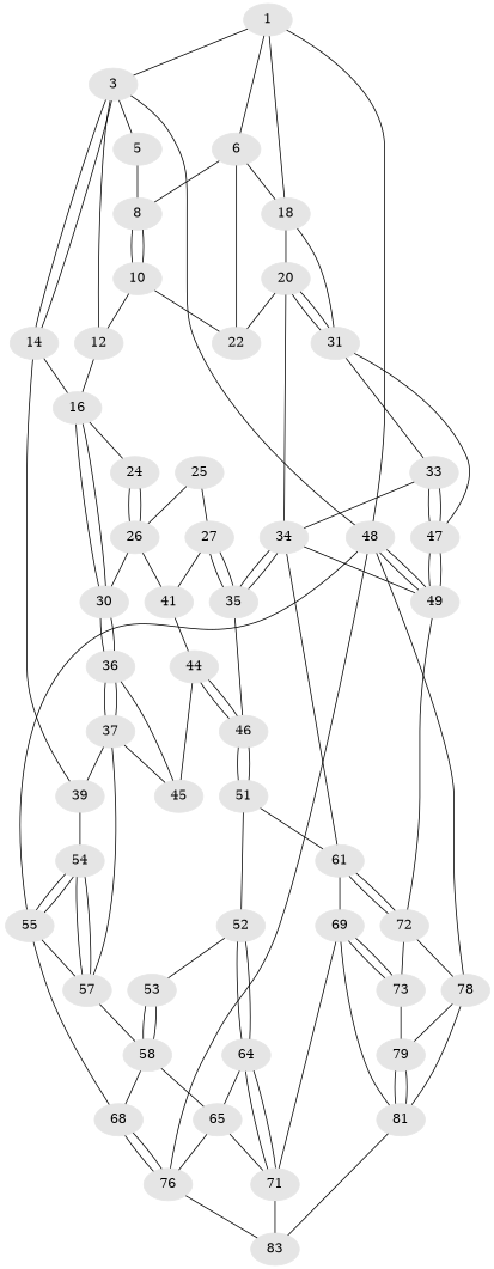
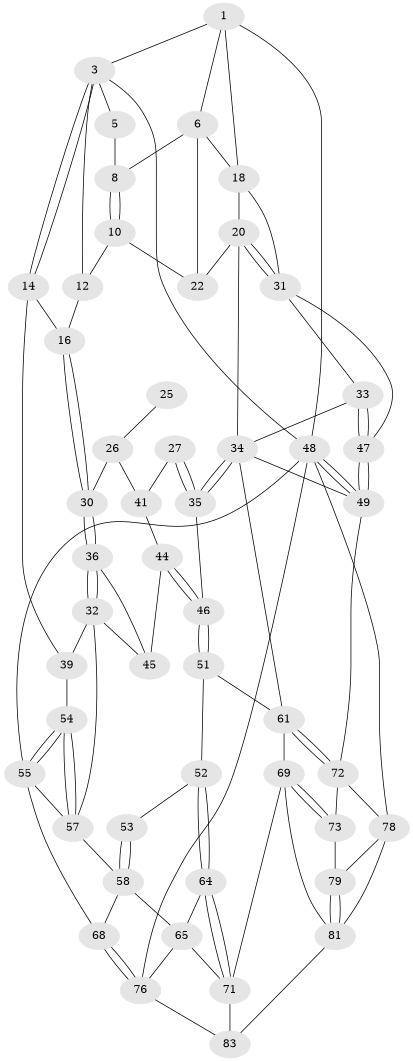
  graph {
    node [color=gray90 style=filled]
    1 [super="+2"]
    3 [super="+4"]
    6 [super="+7"]
    18 [super="+19"]
    48 [super="+56"]
    5
    12 [super="+13"]
    14 [super="+15"]
    8 [super="+9"]
    22 [super="+23"]
    20 [super="+21"]
    31 [super="+32"]
    49 [super="+63"]
    55 [super="+67"]
    76 [super="+80"]
    78 [super="+84"]
    16 [super="+17"]
    39 [super="+40"]
    10 [super="+11"]
-   24
    30
    54
    26 [super="+29"]
    36 [super="+43"]
    34 [super="+60"]
    33
    47
    27 [super="+28"]
    41 [super="+42"]
    35
    25
    44
    46
-   37 [super="+38"]
+   37 [super="+38" label=32]
    45 [super="+50"]
    61
    72 [super="+74"]
    69 [super="+70"]
    51 [super="+62"]
    57 [super="+59"]
    58 [super="+66"]
    53
    52
    68
    83
    81 [super="+82"]
    79
    73
    64
    71 [super="+77"]
    65 [super="+75"]
    1 -- 3
    1 -- 6
    1 -- 18
    1 -- 48
    3 -- 48
    3 -- 5
    3 -- 12
    3 -- 14
    3 -- 14
    6 -- 18
    6 -- 8
    6 -- 22
    18 -- 20
    18 -- 31
    48 -- 49
    48 -- 49
    48 -- 55
    48 -- 76
    48 -- 78
    5 -- 8
    12 -- 16
    14 -- 16
    14 -- 39 [weight=2]
    8 -- 10 [weight=2]
    8 -- 10
    20 -- 22
    20 -- 31
    20 -- 31
    20 -- 34
    31 -- 33
    31 -- 47
    49 -- 72
    55 -- 57
    55 -- 68
    76 -- 83
    78 -- 81
    78 -- 79
-   16 -- 24
    16 -- 30
    16 -- 30
    39 -- 54
    10 -- 12
    10 -- 22
-   24 -- 26
-   24 -- 26
    30 -- 36
    30 -- 36
    54 -- 55
    54 -- 55
    54 -- 57
    54 -- 57
    26 -- 30
    26 -- 41
    36 -- 37
    36 -- 37
    36 -- 45
    34 -- 49
    34 -- 35
    34 -- 35
    34 -- 61
    33 -- 34
    33 -- 47
    33 -- 47
    47 -- 49
    47 -- 49
    27 -- 41
    27 -- 35
    27 -- 35
    41 -- 44
    35 -- 46
    25 -- 26
-   25 -- 27
    44 -- 46
    44 -- 46
    44 -- 45
    46 -- 51
    46 -- 51
    37 -- 39
    37 -- 45
    37 -- 57
    61 -- 72
    61 -- 72
    61 -- 69
    72 -- 78
    72 -- 73
    69 -- 81
    69 -- 73
    69 -- 73
    69 -- 71
    51 -- 61
    51 -- 52
    57 -- 58
    58 -- 68
    58 -- 65
    53 -- 58
    53 -- 58
    52 -- 53
    52 -- 64
    52 -- 64
    68 -- 76
    68 -- 76
    81 -- 83
    79 -- 81
    79 -- 81
    73 -- 79
    64 -- 71
    64 -- 71
    64 -- 65
    71 -- 83
    65 -- 76
    65 -- 71
  }
